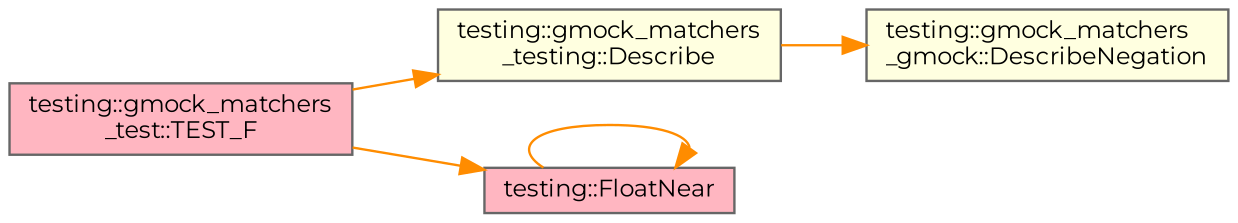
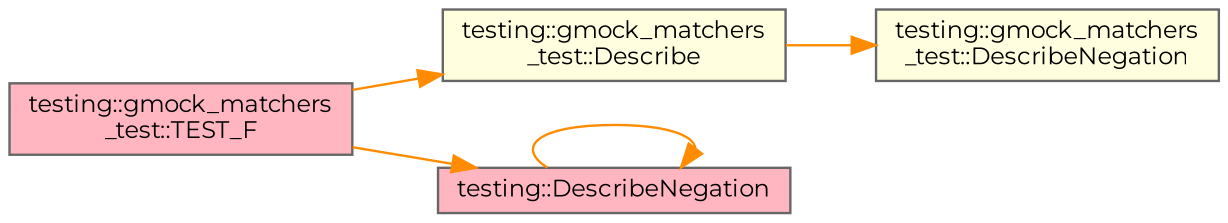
  digraph {
    fontname=Montserrat
    rankdir=LR
    node [color=grey40 fillcolor=lightpink fontname=Montserrat fontsize=10 shape=box style=filled]
    edge [color=darkorange fontname=Montserrat fontsize=10 labelfontname=Helvetica labelfontsize=10 style=solid]
    n1 [color=gray40 fontcolor=black height=0.2 label="testing::gmock_matchers\l_test::TEST_F" width=0.4]
-   n2 [fillcolor=lightyellow height=0.2 label="testing::gmock_matchers\l_testing::Describe" width=0.4]
-   n3 [height=0.2 label="testing::FloatNear" width=0.4]
-   n4 [fillcolor=lightyellow height=0.2 label="testing::gmock_matchers\l_gmock::DescribeNegation" width=0.4]
+   n2 [fillcolor=lightyellow height=0.2 label="testing::gmock_matchers\l_test::Describe" width=0.4]
+   n3 [height=0.2 label="testing::DescribeNegation" width=0.4]
+   n4 [fillcolor=lightyellow height=0.2 label="testing::gmock_matchers\l_test::DescribeNegation" width=0.4]
    n1 -> n2
    n1 -> n3
    n2 -> n4
    n3 -> n3
  }
